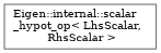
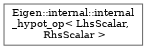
  digraph {
    rankdir=LR
    fontname="DejaVu Serif"
-   n1 [color=grey40 fillcolor=white fontname="DejaVu Serif" fontsize=10 height=0.2 label="Eigen::internal::scalar\l_hypot_op\< LhsScalar,\l RhsScalar \>" shape=box style=filled width=0.4]
+   n1 [color=grey40 fillcolor=white fontname="DejaVu Serif" fontsize=10 height=0.2 label="Eigen::internal::internal\l_hypot_op\< LhsScalar,\l RhsScalar \>" shape=box style=filled width=0.4]
  }
